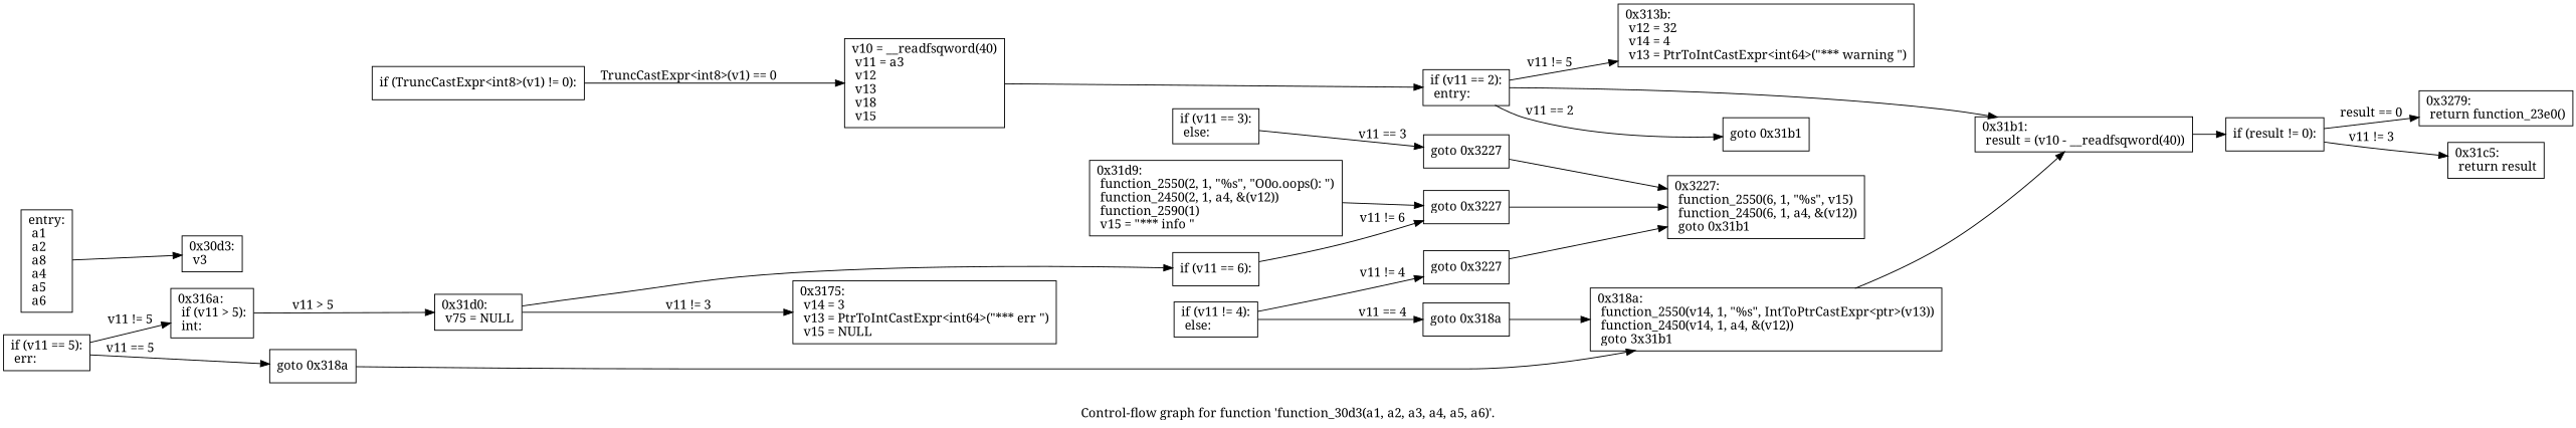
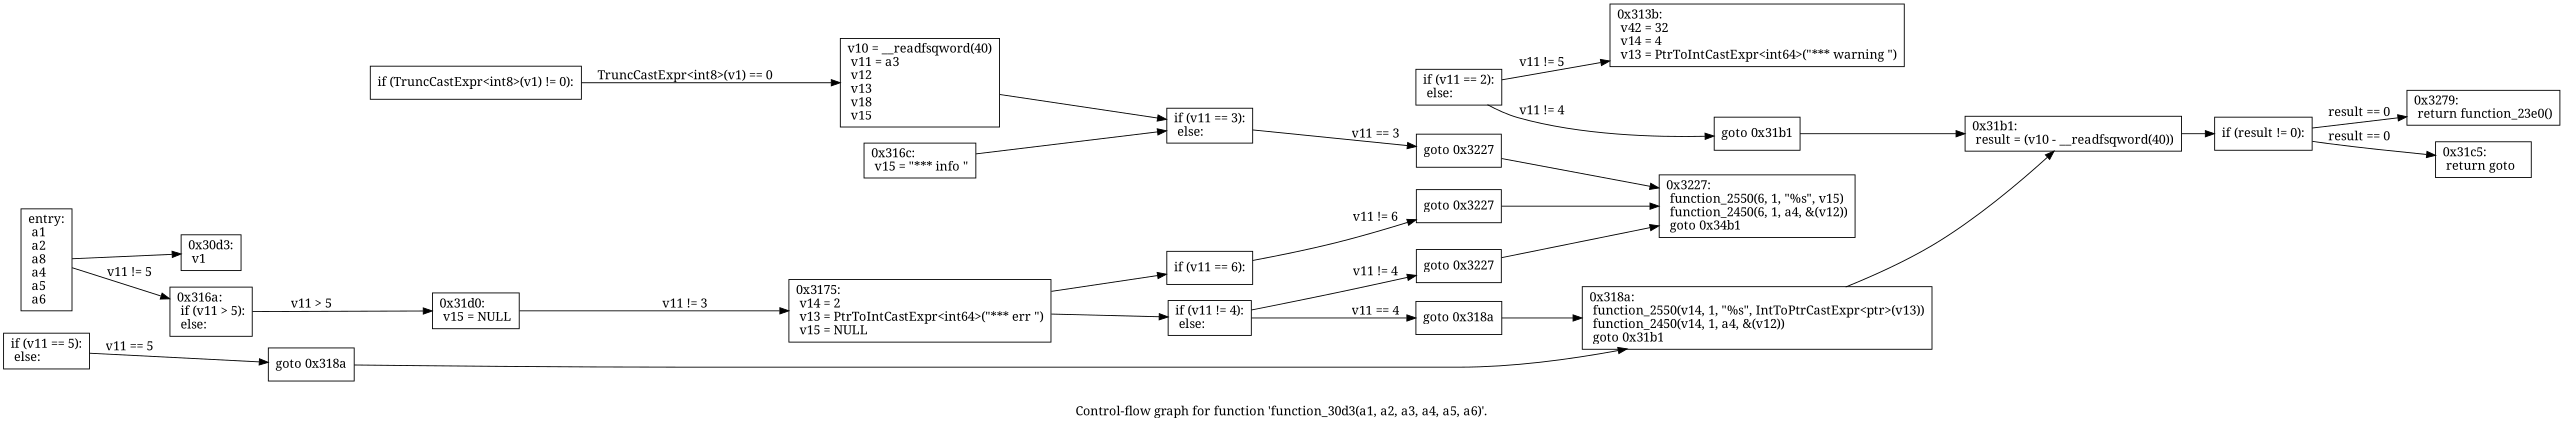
  digraph {
    fontname="Noto Serif"
    label="Control-flow graph for function 'function_30d3(a1, a2, a3, a4, a5, a6)'."
    rankdir=LR
    node [fontname="Noto Serif" shape=record]
    edge [fontname="Noto Serif"]
    n1 [label="{entry:\l  a1\l  a2\l  a8\l  a4\l  a5\l  a6\l}"]
-   n2 [label="{0x30d3:\l  v3\l}"]
+   n2 [label="{0x30d3:\l  v1\l}"]
    n3 [label="{  if (TruncCastExpr\<int8\>(v1) != 0):\l}"]
    n4 [label="{  v10 = __readfsqword(40)\l  v11 = a3\l  v12\l  v13\l  v18\l  v15\l}"]
-   n5 [label="{  if (v11 == 2):\l  entry:\l}"]
+   n5 [label="{  if (v11 == 2):\l  else:\l}"]
    n6 [label="{  goto 0x31b1\l}"]
-   n7 [label="{0x313b:\l  v12 = 32\l  v14 = 4\l  v13 = PtrToIntCastExpr\<int64\>(\"*** warning \")\l}"]
+   n7 [label="{0x313b:\l  v42 = 32\l  v14 = 4\l  v13 = PtrToIntCastExpr\<int64\>(\"*** warning \")\l}"]
    n8 [label="{0x31b1:\l  result = (v10 - __readfsqword(40))\l}"]
    n9 [label="{  if (result != 0):\l}"]
-   n10 [label="{  if (v11 == 5):\l  err:\l}"]
+   n10 [label="{  if (v11 == 5):\l  else:\l}"]
    n11 [label="{  goto 0x318a\l}"]
-   n12 [label="{0x316a:\l  if (v11 \> 5):\l  int:\l}"]
+   n12 [label="{0x316a:\l  if (v11 \> 5):\l  else:\l}"]
    n13 [label="{0x3279:\l  return function_23e0()\l}"]
-   n14 [label="{0x31c5:\l  return result\l}"]
-   n15 [label="{0x318a:\l  function_2550(v14, 1, \"%s\", IntToPtrCastExpr\<ptr\>(v13))\l  function_2450(v14, 1, a4, &(v12))\l  goto 3x31b1\l}"]
-   n16 [label="{0x31d0:\l  v75 = NULL\l}"]
+   n14 [label="{0x31c5:\l  return goto\l}"]
+   n15 [label="{0x318a:\l  function_2550(v14, 1, \"%s\", IntToPtrCastExpr\<ptr\>(v13))\l  function_2450(v14, 1, a4, &(v12))\l  goto 0x31b1\l}"]
+   n16 [label="{0x31d0:\l  v15 = NULL\l}"]
    n17 [label="{  if (v11 == 6):\l}"]
-   n18 [label="{0x3175:\l  v14 = 3\l  v13 = PtrToIntCastExpr\<int64\>(\"*** err \")\l  v15 = NULL\l}"]
+   n18 [label="{0x3175:\l  v14 = 2\l  v13 = PtrToIntCastExpr\<int64\>(\"*** err \")\l  v15 = NULL\l}"]
+   n19 [label="{0x316c:\l  v15 = \"*** info \"\l}"]
    n20 [label="{  if (v11 == 3):\l  else:\l}"]
    n21 [label="{  goto 0x3227\l}"]
    n22 [label="{  goto 0x3227\l}"]
-   n23 [label="{0x31d9:\l  function_2550(2, 1, \"%s\", \"O0o.oops(): \")\l  function_2450(2, 1, a4, &(v12))\l  function_2590(1)\l  v15 = \"*** info \"\l}"]
-   n24 [label="{0x3227:\l  function_2550(6, 1, \"%s\", v15)\l  function_2450(6, 1, a4, &(v12))\l  goto 0x31b1\l}"]
+   n24 [label="{0x3227:\l  function_2550(6, 1, \"%s\", v15)\l  function_2450(6, 1, a4, &(v12))\l  goto 0x34b1\l}"]
    n25 [label="{  if (v11 != 4):\l  else:\l}"]
    n26 [label="{  goto 0x3227\l}"]
    n27 [label="{  goto 0x318a\l}"]
    n1 -> n2
    n3 -> n4 [label="TruncCastExpr\<int8\>(v1) == 0"]
-   n4 -> n5
-   n5 -> n6 [label="v11 == 2"]
+   n4 -> n20
+   n5 -> n6 [label="v11 != 4"]
    n5 -> n7 [label="v11 != 5"]
-   n5 -> n8
+   n6 -> n8
    n8 -> n9
    n9 -> n13 [label="result == 0"]
-   n9 -> n14 [label="v11 != 3"]
+   n9 -> n14 [label="result == 0"]
    n10 -> n11 [label="v11 == 5"]
-   n10 -> n12 [label="v11 != 5"]
+   n1 -> n12 [label="v11 != 5"]
    n11 -> n15
    n12 -> n16 [label="v11 \> 5"]
    n15 -> n8
-   n16 -> n17
+   n18 -> n17
    n16 -> n18 [label="v11 != 3"]
    n17 -> n21 [label="v11 != 6"]
+   n18 -> n25
+   n19 -> n20
    n20 -> n22 [label="v11 == 3"]
    n21 -> n24
    n22 -> n24
-   n23 -> n21
    n25 -> n26 [label="v11 != 4"]
    n25 -> n27 [label="v11 == 4"]
    n26 -> n24
    n27 -> n15
  }
